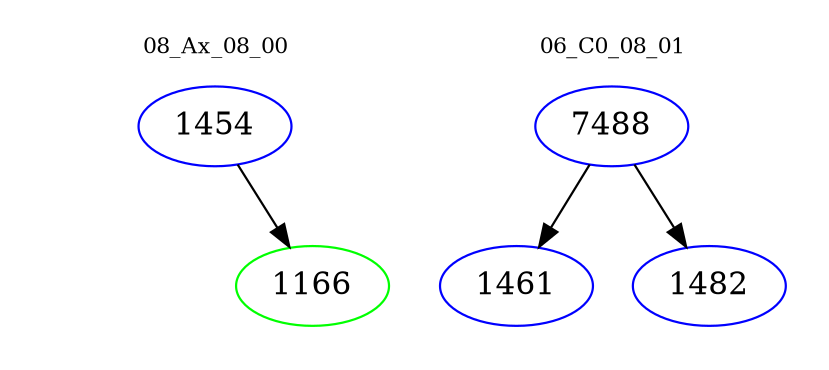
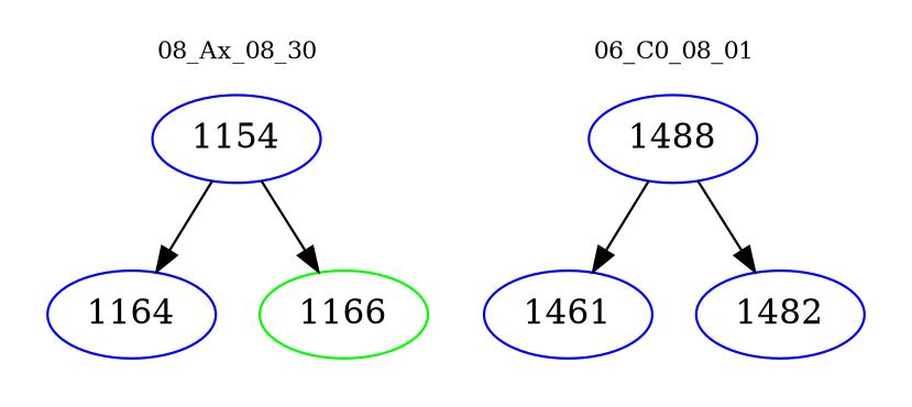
  digraph {
    node [color=blue]
    edge [color=black]
-   n1 [label=1454]
+   n1 [label=1154]
+   n2 [label=1164]
    n3 [color=green label=1166]
-   n4 [label=7488]
+   n4 [label=1488]
    n5 [label=1461]
    n6 [label=1482]
    subgraph cluster_1 {
      color=white
      fontsize=10
-     label="08_Ax_08_00"
+     label="08_Ax_08_30"
      n1
+     n2
      n3
    }
    subgraph cluster_2 {
      color=white
      fontsize=10
      label="06_C0_08_01"
      n4
      n5
      n6
    }
+   n1 -> n2
    n1 -> n3
    n4 -> n5
    n4 -> n6
  }
